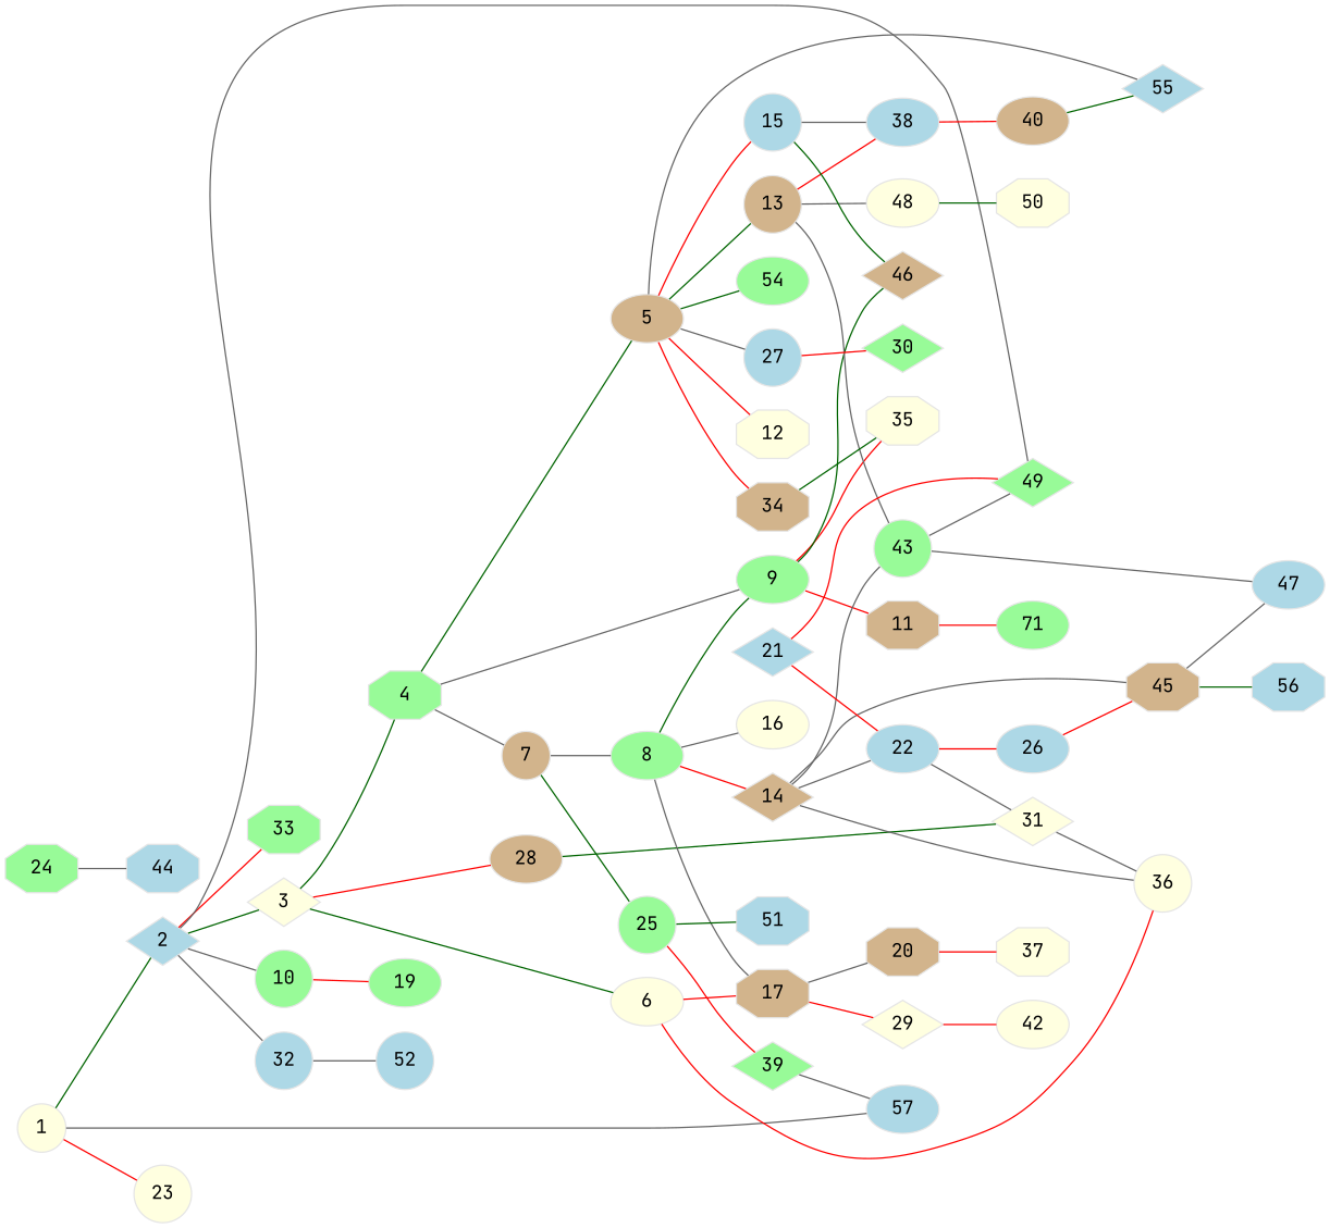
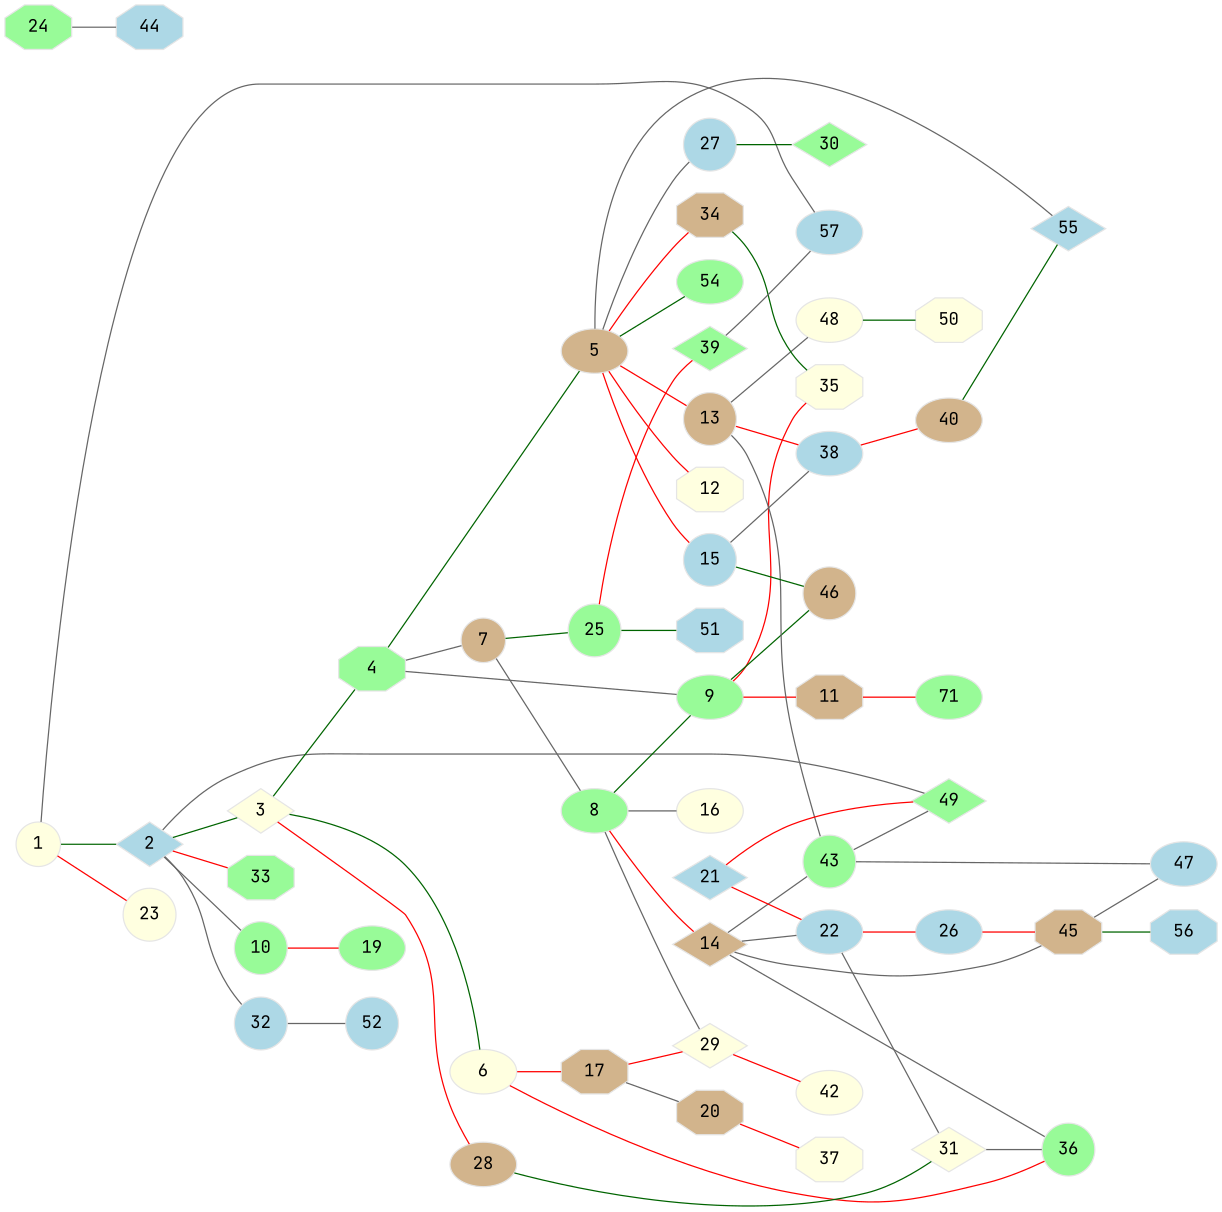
  graph {
    fontname="JetBrains Mono"
    rankdir=LR
    node [color=gray90 fillcolor=lightblue fontname="JetBrains Mono" shape=ellipse style=filled]
    edge [color=gray40 fontname="JetBrains Mono"]
    1 [fillcolor=lightyellow shape=circle]
    2 [shape=diamond]
    23 [fillcolor=lightyellow shape=circle]
    n4 [label=57]
    3 [fillcolor=lightyellow shape=diamond]
    10 [fillcolor=palegreen shape=circle]
    32 [shape=circle]
    33 [fillcolor=palegreen shape=octagon]
    49 [fillcolor=palegreen shape=diamond]
    4 [fillcolor=palegreen shape=octagon]
    6 [fillcolor=lightyellow]
    28 [fillcolor=tan]
    19 [fillcolor=palegreen]
    45 [fillcolor=tan shape=octagon]
    26
    52 [shape=circle]
    5 [fillcolor=tan]
    7 [fillcolor=tan shape=circle]
    9 [fillcolor=palegreen]
    17 [fillcolor=tan shape=octagon]
-   36 [fillcolor=lightyellow shape=circle]
+   36 [fillcolor=palegreen shape=circle]
    31 [fillcolor=lightyellow shape=diamond]
    12 [fillcolor=lightyellow shape=octagon]
    13 [fillcolor=tan shape=circle]
    15 [shape=circle]
    27 [shape=circle]
    34 [fillcolor=tan shape=octagon]
    54 [fillcolor=palegreen]
    55 [shape=diamond]
    8 [fillcolor=palegreen]
    25 [fillcolor=palegreen shape=circle]
    11 [fillcolor=tan shape=octagon]
    35 [fillcolor=lightyellow shape=octagon]
-   46 [fillcolor=tan shape=diamond]
+   46 [fillcolor=tan shape=circle]
    38
    43 [fillcolor=palegreen shape=circle]
    48 [fillcolor=lightyellow]
    30 [fillcolor=palegreen shape=diamond]
    29 [fillcolor=lightyellow shape=diamond]
    20 [fillcolor=tan shape=octagon]
    14 [fillcolor=tan shape=diamond]
    16 [fillcolor=lightyellow]
    39 [fillcolor=palegreen shape=diamond]
    51 [shape=octagon]
    22
    42 [fillcolor=lightyellow]
    n47 [fillcolor=palegreen label=71]
    21 [shape=diamond]
    40 [fillcolor=tan]
    47
    50 [fillcolor=lightyellow shape=octagon]
    56 [shape=octagon]
    37 [fillcolor=lightyellow shape=octagon]
    24 [fillcolor=palegreen shape=octagon]
    44 [shape=octagon]
    1 -- 2 [color=darkgreen]
    1 -- 23 [color=red]
    1 -- n4
    2 -- 3 [color=darkgreen]
    2 -- 10
    2 -- 32
    2 -- 33 [color=red]
    2 -- 49
    3 -- 4 [color=darkgreen]
    3 -- 6 [color=darkgreen]
    3 -- 28 [color=red]
    10 -- 19 [color=red]
    32 -- 52
    4 -- 5 [color=darkgreen]
    4 -- 7
    4 -- 9
    6 -- 17 [color=red]
    6 -- 36 [color=red]
    28 -- 31 [color=darkgreen]
    45 -- 47
    45 -- 56 [color=darkgreen]
    26 -- 45 [color=red]
    5 -- 12 [color=red]
-   5 -- 13 [color=darkgreen]
+   5 -- 13 [color=red]
    5 -- 15 [color=red]
    5 -- 27
    5 -- 34 [color=red]
    5 -- 54 [color=darkgreen]
    5 -- 55
    7 -- 8
    7 -- 25 [color=darkgreen]
    9 -- 11 [color=red]
    9 -- 35 [color=red]
    9 -- 46 [color=darkgreen]
    17 -- 29 [color=red]
    17 -- 20
    31 -- 36
    13 -- 38 [color=red]
    13 -- 43
    13 -- 48
    15 -- 46 [color=darkgreen]
    15 -- 38
-   27 -- 30 [color=red]
+   27 -- 30 [color=darkgreen]
    34 -- 35 [color=darkgreen]
    8 -- 9 [color=darkgreen]
-   8 -- 17
+   8 -- 29
    8 -- 14 [color=red]
    8 -- 16
    25 -- 39 [color=red]
    25 -- 51 [color=darkgreen]
    11 -- n47 [color=red]
    38 -- 40 [color=red]
    43 -- 49
    43 -- 47
    48 -- 50 [color=darkgreen]
    29 -- 42 [color=red]
    20 -- 37 [color=red]
    14 -- 45
    14 -- 36
    14 -- 43
    14 -- 22
    39 -- n4
    22 -- 26 [color=red]
    22 -- 31
    21 -- 49 [color=red]
    21 -- 22 [color=red]
    40 -- 55 [color=darkgreen]
    24 -- 44
  }
